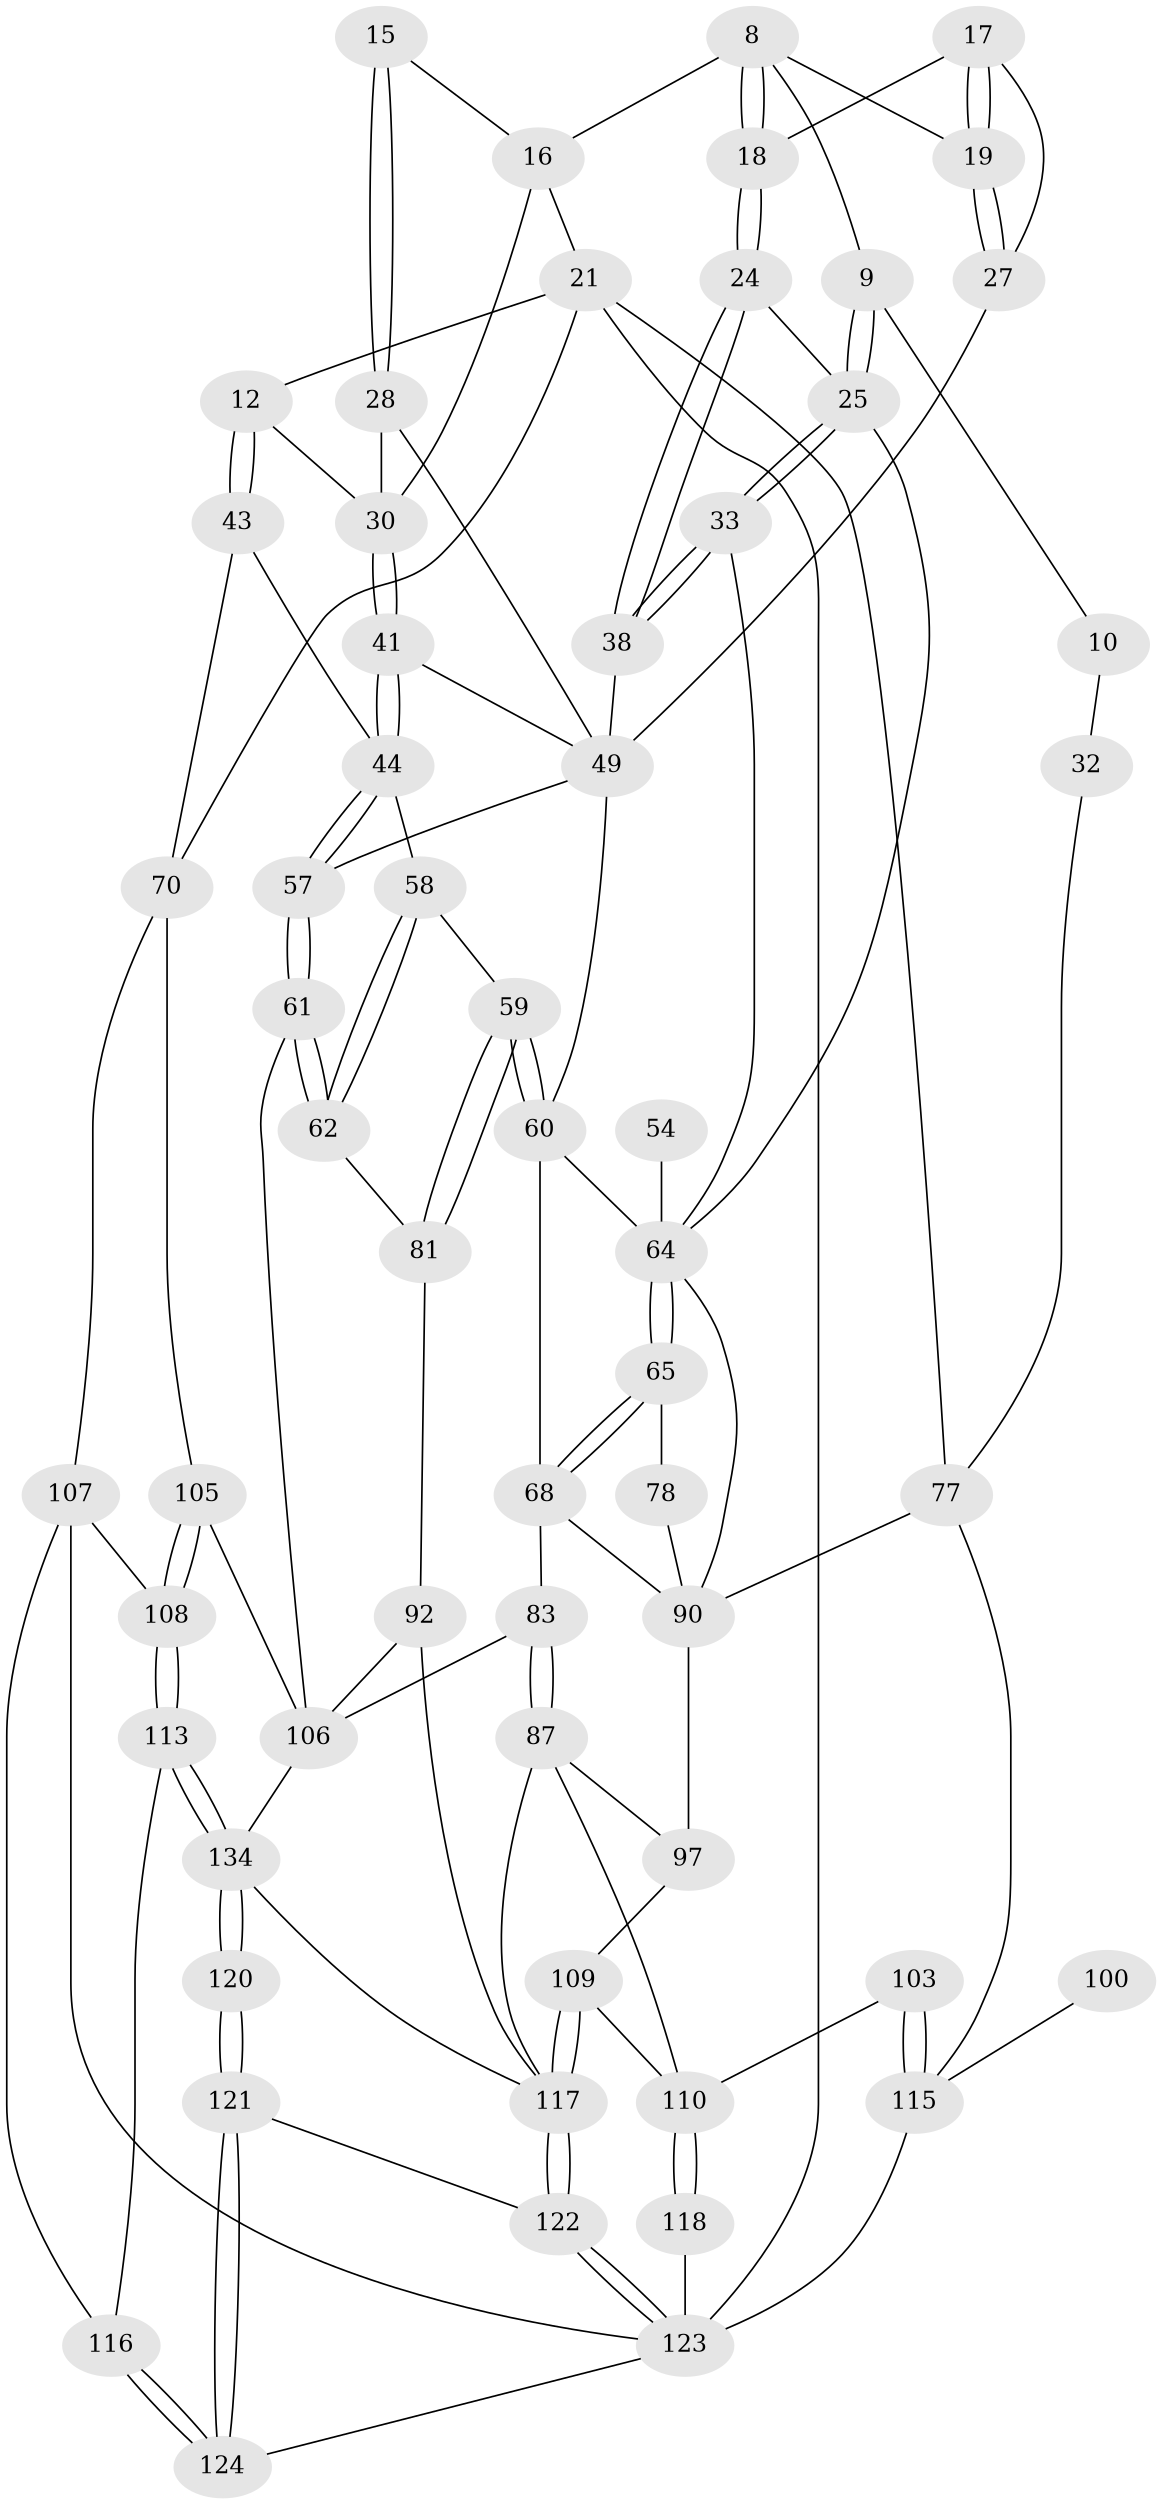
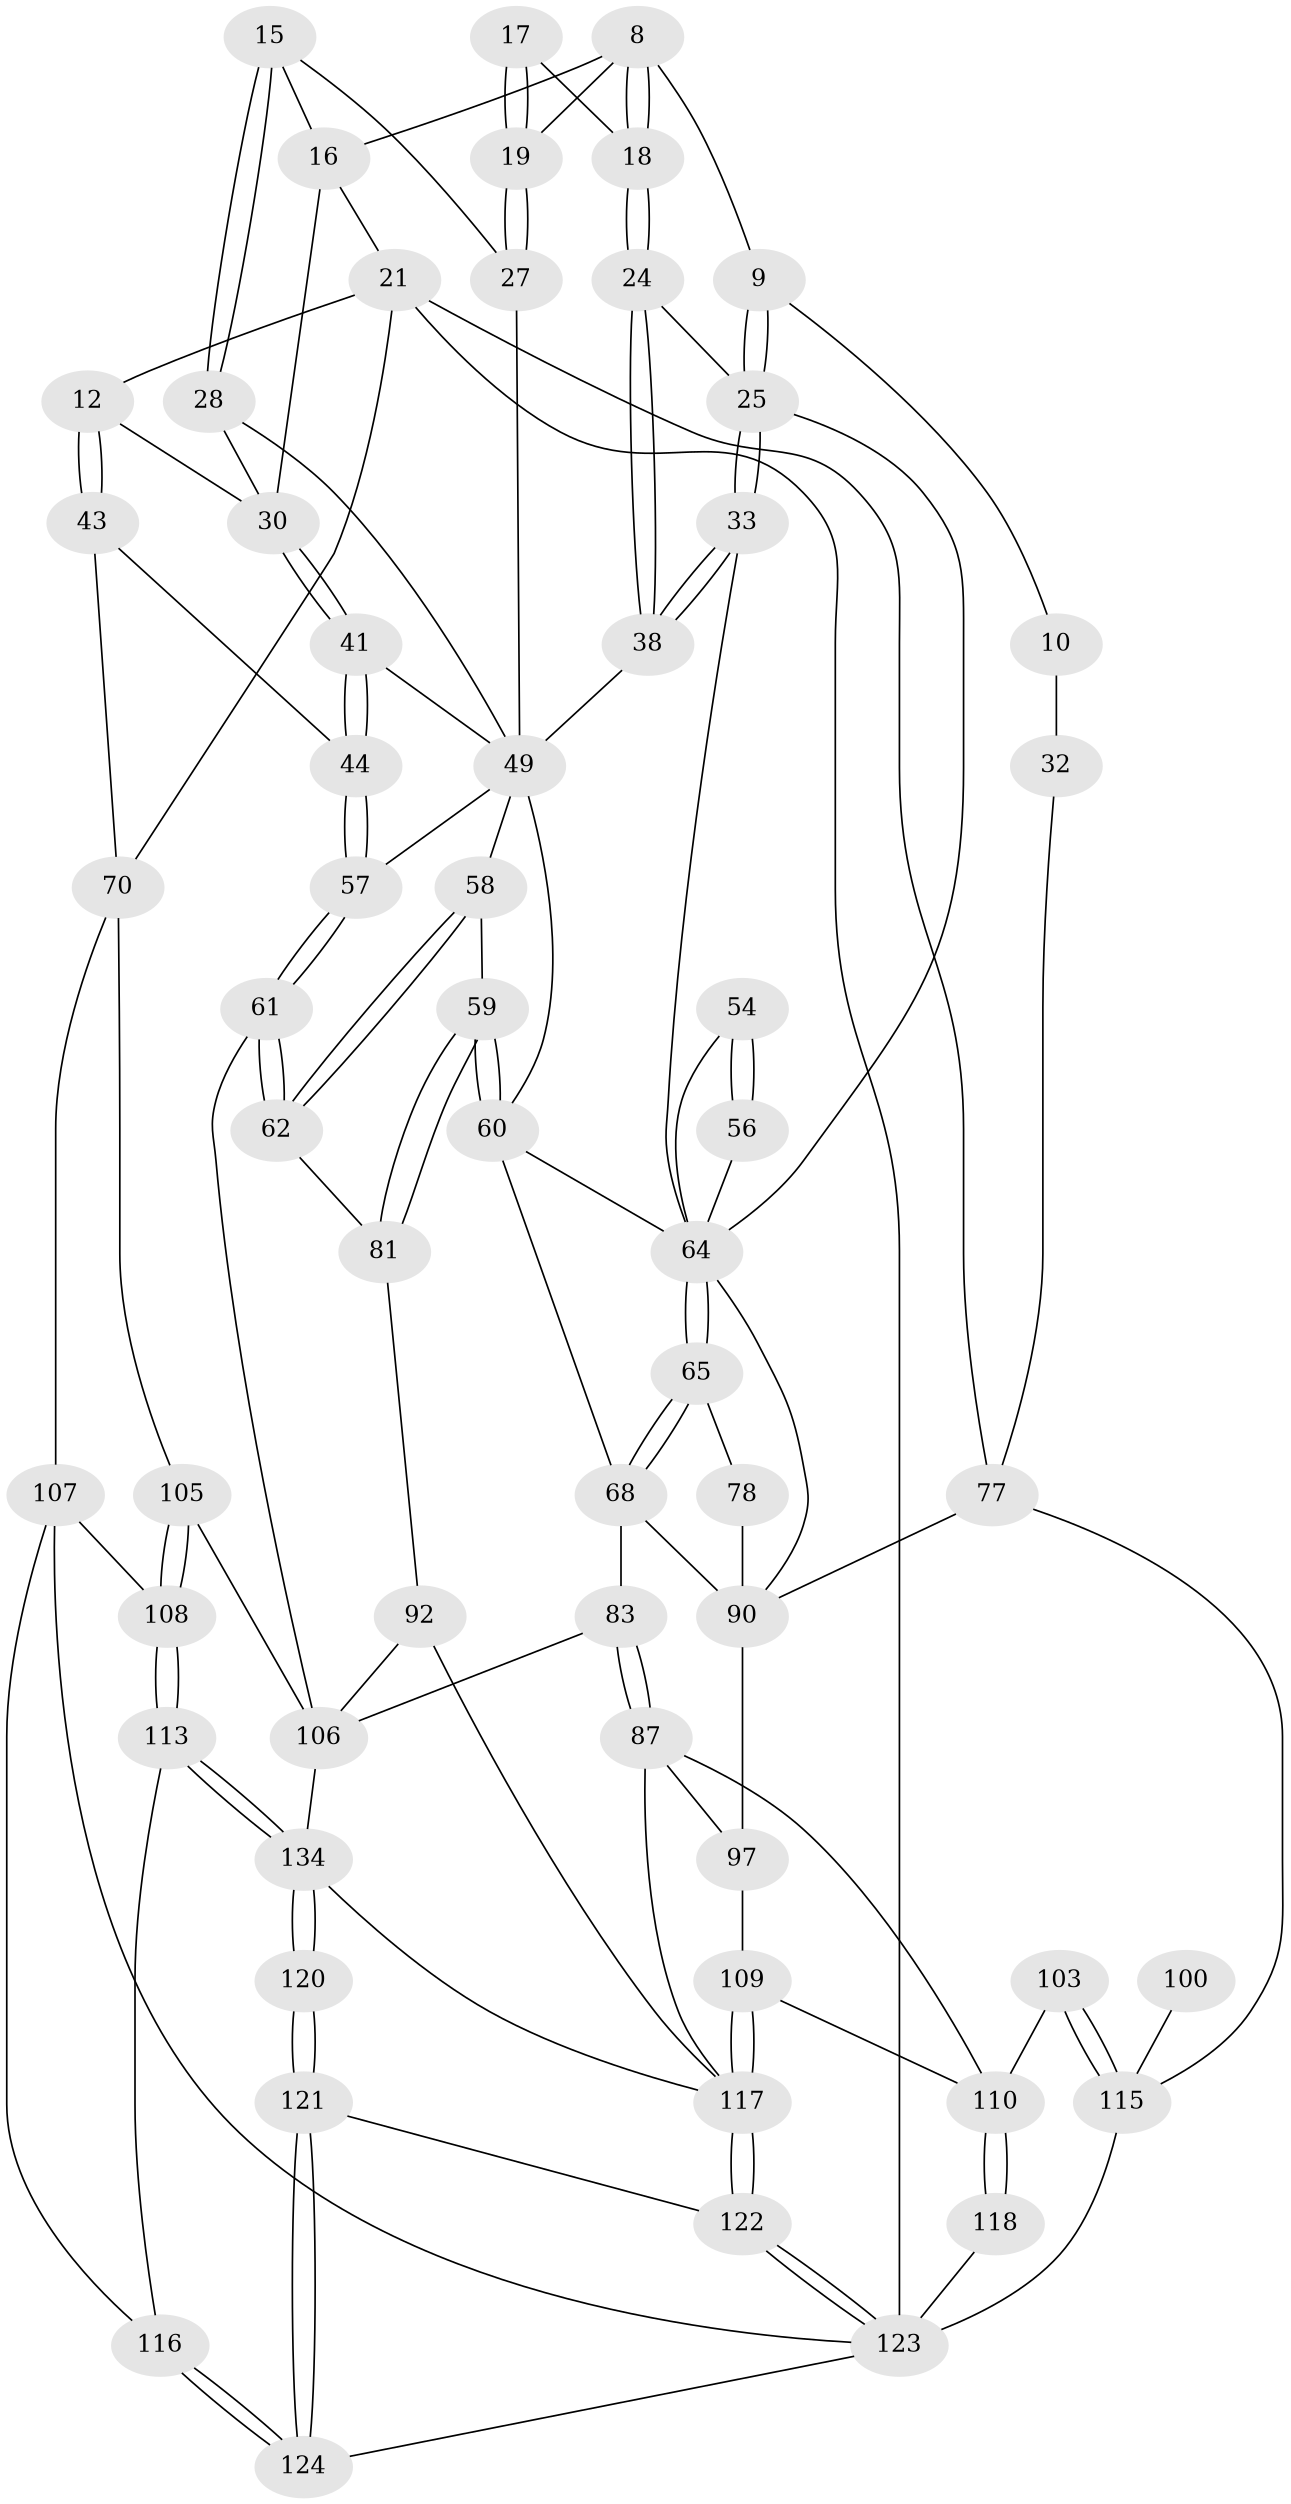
  graph {
    node [color=gray90 style=filled]
    8 [super="+7"]
    9
    16 [super="+2"]
    18
    19 [super="+13+12"]
    10
    25
    21 [super="+3+5"]
    30 [super="+23"]
    24
    27 [super="+26+14"]
    32 [super="+31"]
    33
    64 [super="+51+63+55+35"]
    77 [super="+40+39"]
    15
    28
    49 [super="+48+37+42"]
    n19 [label=12]
    70 [super="+69"]
    123 [super="+119+86"]
    41
    17
    38
    43
    105 [super="+71"]
    107 [super="+74"]
    90 [super="+76+89+75"]
    115 [super="+85+84+104"]
    124
    44
    57
    58
    60 [super="+50"]
    65
    61
    59
    62
    68 [super="+67"]
    54
+   56 [super="+52+53"]
    106 [super="+91+72"]
    81
    92 [super="+82"]
    83
    n46 [label=134 super="+111+112"]
    78 [super="+66"]
    97 [super="+96+88"]
    87
    108
    116
    117 [super="+94+93+95"]
    110 [super="+102"]
    109 [super="+98"]
    122
    118
    100
    103
    113
    120
    121
    8 -- 9
    8 -- 16
    8 -- 18
    8 -- 18
    8 -- 19
    9 -- 10
    9 -- 25
    9 -- 25
    16 -- 21
    16 -- 30
    18 -- 24
    18 -- 24
    19 -- 27 [weight=2]
    19 -- 27
    10 -- 32
    25 -- 33
    25 -- 33
    25 -- 64
    21 -- 77
    21 -- n19
    21 -- 70
    21 -- 123 [weight=2]
    30 -- 41
    30 -- 41
    24 -- 25
    24 -- 38
    24 -- 38
    27 -- 49 [weight=2]
    32 -- 77
    33 -- 64
    33 -- 38
    33 -- 38
    64 -- 90
    64 -- 65
    64 -- 65
    77 -- 90 [weight=2]
    77 -- 115
    15 -- 16
-   17 -- 27
+   15 -- 27
    15 -- 28
    15 -- 28
    28 -- 30
    28 -- 49
    49 -- 57
-   44 -- 58
+   49 -- 58
    49 -- 60
    n19 -- 30
    n19 -- 43
    n19 -- 43
    70 -- 105
    70 -- 107
    123 -- 124
    41 -- 49
    41 -- 44
    41 -- 44
    17 -- 18
    17 -- 19 [weight=2]
    17 -- 19
    38 -- 49
    43 -- 70
    43 -- 44
    105 -- 106 [weight=2]
    105 -- 108
    105 -- 108
    107 -- 123
    107 -- 108
    107 -- 116
    90 -- 97 [weight=2]
    115 -- 123 [weight=2]
    44 -- 57
    44 -- 57
    57 -- 61
    57 -- 61
    58 -- 59
    58 -- 62
    58 -- 62
    60 -- 64
    60 -- 68
    65 -- 68
    65 -- 68
    65 -- 78
    61 -- 62
    61 -- 62
    61 -- 106
    59 -- 60
    59 -- 60
    59 -- 81
    59 -- 81
    62 -- 81
    68 -- 90
    68 -- 83
    54 -- 64
+   54 -- 56 [weight=2]
+   54 -- 56
+   56 -- 64 [weight=2]
    106 -- n46
    81 -- 92
    92 -- 106
    92 -- 117
    83 -- 106
    83 -- 87
    83 -- 87
    n46 -- 117
    n46 -- 120 [weight=2]
    n46 -- 120
    78 -- 90 [weight=3]
    97 -- 109
    87 -- 97
    87 -- 117
    87 -- 110
    108 -- 113
    108 -- 113
    116 -- 124
    116 -- 124
    117 -- 122
    117 -- 122
    110 -- 118 [weight=2]
    110 -- 118
    109 -- 117 [weight=2]
    109 -- 117
    109 -- 110
    122 -- 123
    122 -- 123
    118 -- 123
    100 -- 115 [weight=2]
    103 -- 115 [weight=2]
    103 -- 115
    103 -- 110
    113 -- n46
    113 -- n46
    113 -- 116
    120 -- 121
    120 -- 121
    121 -- 124
    121 -- 124
    121 -- 122
  }
